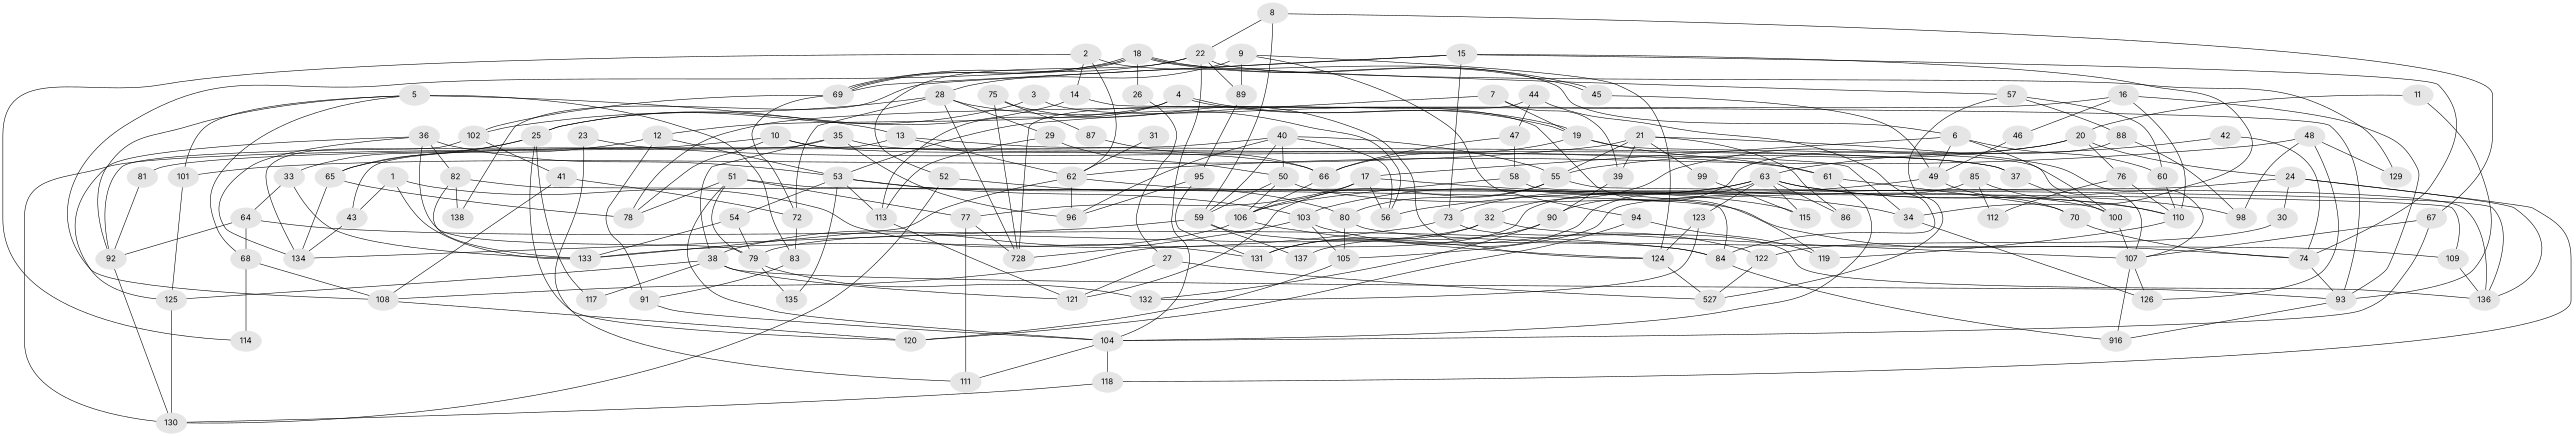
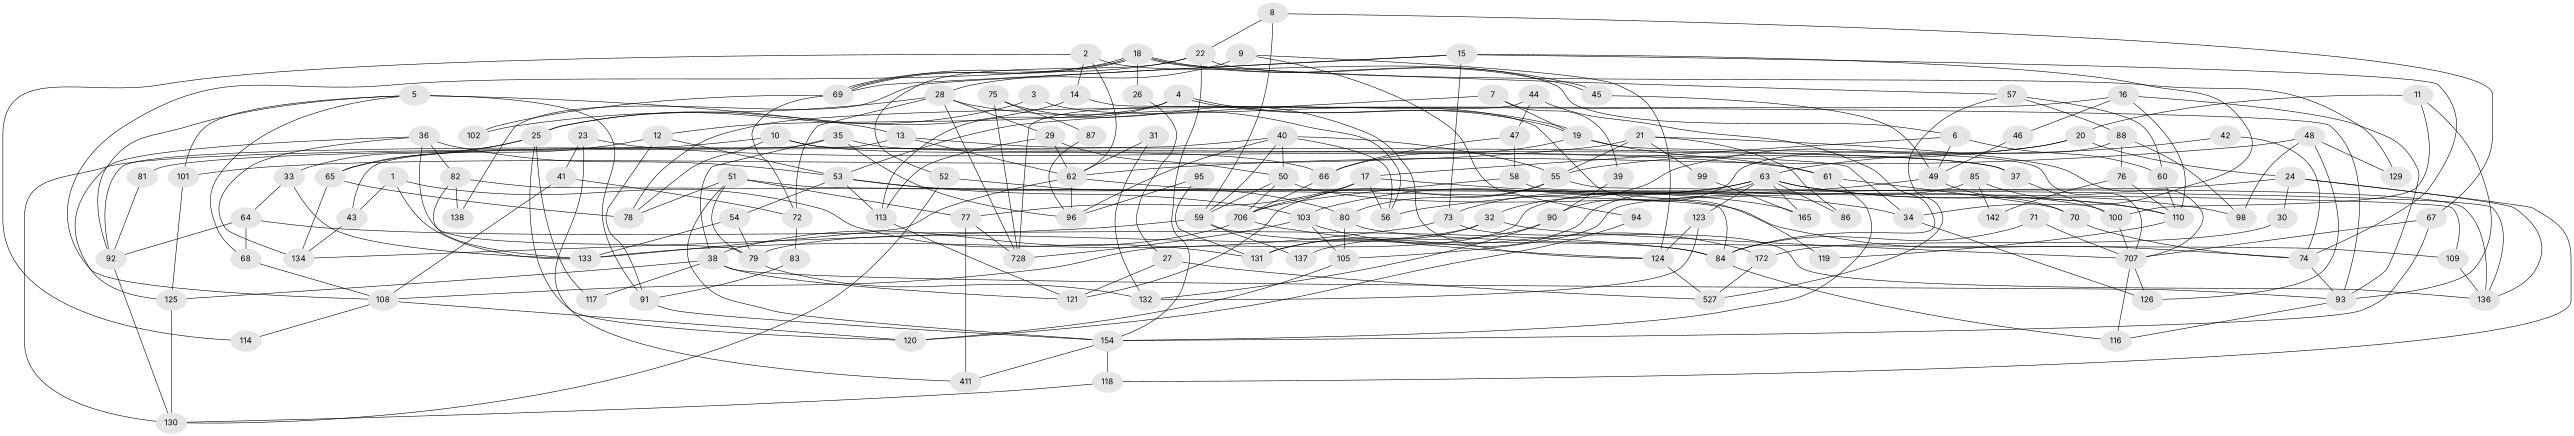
  graph {
    fontname=Inter
    node [color=gray90 fontname=Inter style=filled]
    edge [fontname=Inter]
    1
    43
    131
    133
    134
    2
    6
    14
    62
    114
    17
    49
    60
    100
    25
    93
    96
-   115
+   115 [label=165]
    3
    119
    65
    33
    117
    120
    4
    12
    19
    113
    53
    91
    66
    61
-   107
+   107 [label=707]
    121
    5
    13
    68
    83
    92
    101
    37
    108
    130
    125
    34
    56
    77
-   106
+   106 [label=706]
    70
    110
    7
    39
    90
    74
    54
    103
-   135
    8
    22
    59
    67
-   89
    69
    52
-   104
+   104 [label=154]
    129
    84
    137
    9
    28
    94
    124
    29
    72
    102
    n76 [label=728]
    95
    n78 [label=527]
    10
    78
    126
    11
    20
    24
    32
    55
    76
-   116 [label=916]
+   116
    15
    73
    138
    136
    16
    46
-   111
+   111 [label=411]
    38
    18
    26
    45
    57
    27
    88
    30
    105
    118
    79
    80
-   112
+   112 [label=142]
    21
    86
    99
    23
    41
-   122
+   122 [label=172]
    64
    50
    31
    132
    35
    36
    82
    109
    40
    81
    42
    63
    98
    123
    44
    47
    58
    48
    51
+   71
    75
    87
    85
    1 -- 43
    1 -- 131
    1 -- 133
    43 -- 134
    2 -- 6
    2 -- 14
    2 -- 62
    2 -- 114
    6 -- 17
    6 -- 49
    6 -- 60
-   6 -- 100
+   11 -- 100
    14 -- 25
    14 -- 93
    62 -- 133
    62 -- 96
    62 -- 115
    17 -- 34
    17 -- 56
    17 -- 77
    17 -- 106
    49 -- 56
    49 -- 70
    60 -- 110
    100 -- 107
    25 -- 65
    25 -- 33
    25 -- 117
    25 -- 120
    93 -- 116
    3 -- 25
    3 -- 119
    65 -- 134
    65 -- 78
    33 -- 133
    33 -- 64
    4 -- 12
    4 -- 19
    4 -- 19
    4 -- 113
    12 -- 65
    12 -- 53
    12 -- 91
    19 -- 66
    19 -- 61
    19 -- 107
    113 -- 121
    53 -- 113
    53 -- 74
    53 -- 54
    53 -- 103
-   53 -- 135
    91 -- 104
    66 -- 106
    61 -- 70
    61 -- 104
    107 -- 126
    107 -- 116
    5 -- 13
    5 -- 68
-   5 -- 83
+   5 -- 91
    5 -- 92
    5 -- 101
    13 -- 62
    13 -- 92
    13 -- 37
    68 -- 108
    83 -- 91
    92 -- 130
    101 -- 125
    37 -- 100
-   68 -- 114
+   108 -- 114
    108 -- 120
    125 -- 130
    34 -- 126
    77 -- n76
    77 -- 111
    106 -- 124
    106 -- 38
    70 -- 74
    110 -- 119
    7 -- 19
    7 -- 53
    7 -- 39
    39 -- 90
    90 -- 131
    90 -- 132
    74 -- 93
    54 -- 133
    54 -- 79
    103 -- n76
    103 -- 105
    103 -- 122
    8 -- 22
    8 -- 59
    8 -- 67
-   22 -- 89
    22 -- 69
    22 -- 52
    22 -- 104
    22 -- 129
    59 -- 134
    59 -- 84
    59 -- 137
    67 -- 107
    67 -- 104
-   89 -- 95
    69 -- 72
    69 -- 102
    52 -- 130
    52 -- 80
    104 -- 111
    104 -- 118
    84 -- 116
-   9 -- 89
    9 -- 28
    9 -- 94
    9 -- 124
    28 -- 56
    28 -- 29
    28 -- 72
    28 -- 102
    28 -- n76
-   94 -- 119
    94 -- 120
    124 -- n78
+   29 -- 62
    29 -- 113
    29 -- 50
    72 -- 83
-   102 -- 134
    95 -- 131
    95 -- 96
    10 -- 66
    10 -- 130
    10 -- 34
    10 -- 78
    11 -- 93
    11 -- 20
    20 -- 24
    20 -- 32
    20 -- 55
-   20 -- 76
+   88 -- 76
    24 -- 136
    24 -- 30
    24 -- 105
    24 -- 118
    32 -- 131
    32 -- 107
    32 -- 79
    55 -- 121
    55 -- 136
    55 -- 80
    76 -- 110
    76 -- 112
    15 -- 34
    15 -- 74
    15 -- 69
    15 -- 73
    15 -- 138
    73 -- 133
    73 -- 136
    16 -- 93
    16 -- 110
    16 -- 78
    16 -- 46
    46 -- 49
    38 -- 93
    38 -- 117
    38 -- 121
    38 -- 125
    18 -- 108
    18 -- 69
    18 -- 69
    18 -- 26
    18 -- 45
    18 -- 45
    18 -- 57
    26 -- 27
    45 -- 49
    57 -- 60
    57 -- n78
    57 -- 88
    27 -- 121
    27 -- n78
    88 -- 90
    88 -- 98
    30 -- 122
    105 -- 120
    118 -- 130
-   79 -- 135
    79 -- 132
    80 -- 105
    80 -- 109
    21 -- 107
    21 -- 101
-   21 -- 39
    21 -- 55
    21 -- 86
    21 -- 99
    99 -- 115
    23 -- 61
    23 -- 111
-   102 -- 41
+   23 -- 41
    41 -- 108
    41 -- 72
    122 -- n78
    64 -- 68
    64 -- 92
    64 -- 84
    50 -- 100
    50 -- 106
    50 -- 59
    31 -- 62
+   31 -- 132
    35 -- 43
    35 -- 96
    35 -- 37
    35 -- 38
    36 -- 134
    36 -- 53
    36 -- 125
    36 -- 79
    36 -- 82
    82 -- 133
    82 -- 138
    82 -- 109
    109 -- 136
    40 -- 96
    40 -- 56
    40 -- 59
    40 -- 55
    40 -- 50
    40 -- 81
    81 -- 92
    42 -- 74
    42 -- 63
    63 -- 115
    63 -- 110
    63 -- 103
    63 -- 137
    63 -- 73
    63 -- 86
    63 -- 98
    63 -- 123
    123 -- 124
    123 -- 132
    44 -- 84
    44 -- n76
    44 -- 47
    47 -- 66
    47 -- 58
    58 -- 106
    58 -- 136
    48 -- 62
    48 -- 129
    48 -- 126
    48 -- 98
    51 -- 77
    51 -- 104
    51 -- 84
    51 -- 78
    51 -- 79
+   71 -- 107
+   71 -- 84
    75 -- 124
    75 -- n76
    75 -- 87
-   87 -- 66
+   87 -- 96
    85 -- 108
    85 -- 110
    85 -- 112
  }
